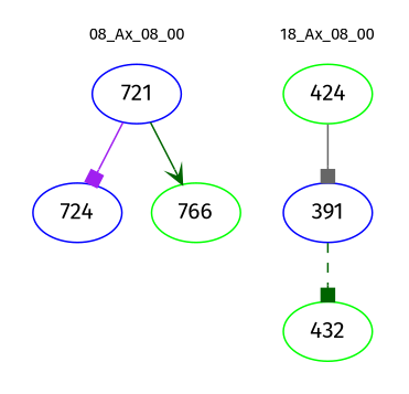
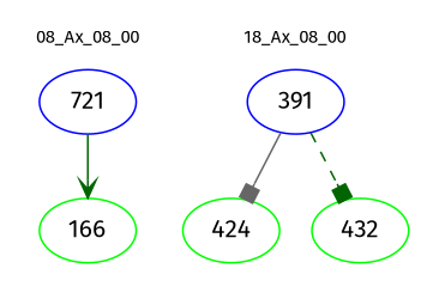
  digraph {
    fontname="Fira Sans"
    node [color=blue fontname="Fira Sans"]
    edge [arrowhead=box color=darkgreen fontname="Fira Sans" style=solid]
    n1 [label=721]
-   n2 [label=724]
-   n3 [color=green label=766]
+   n3 [color=green label=166]
    n4 [label=391]
    n5 [color=green label=424]
    n6 [color=green label=432]
    subgraph cluster_1 {
      color=white
      fontsize=10
      label="08_Ax_08_00"
      n1
-     n2
      n3
    }
    subgraph cluster_2 {
      color=white
      fontsize=10
      label="18_Ax_08_00"
      n4
      n5
      n6
    }
-   n1 -> n2 [color=purple]
    n1 -> n3 [arrowhead=vee]
-   n5 -> n4 [color=gray40]
+   n4 -> n5 [color=gray40]
    n4 -> n6 [style=dashed]
  }
